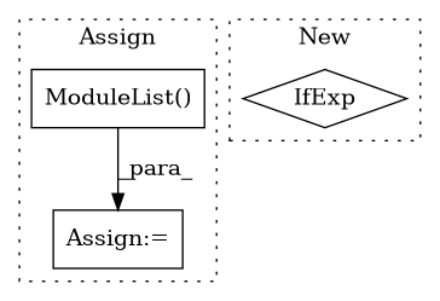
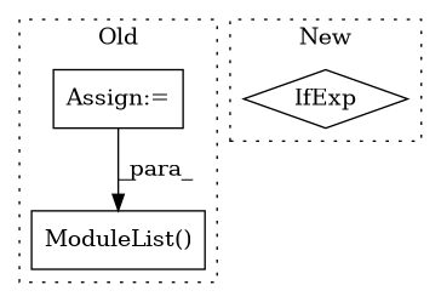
  digraph {
    node [shape=box]
    n1 [a=75 l="14,1" label="ModuleList()" s="696,714"]
    n2 [a=68 l=3 label="Assign:=" s=693]
    n3 [a=51 l="4,6" label=IfExp s="545,554" shape=diamond]
    subgraph cluster_1 {
-     label=Assign
+     label=Old
      style=dotted
      n1
      n2
    }
    subgraph cluster_2 {
      label=New
      style=dotted
      n3
    }
-   n1 -> n2 [label=_para_]
+   n2 -> n1 [label=_para_]
  }
